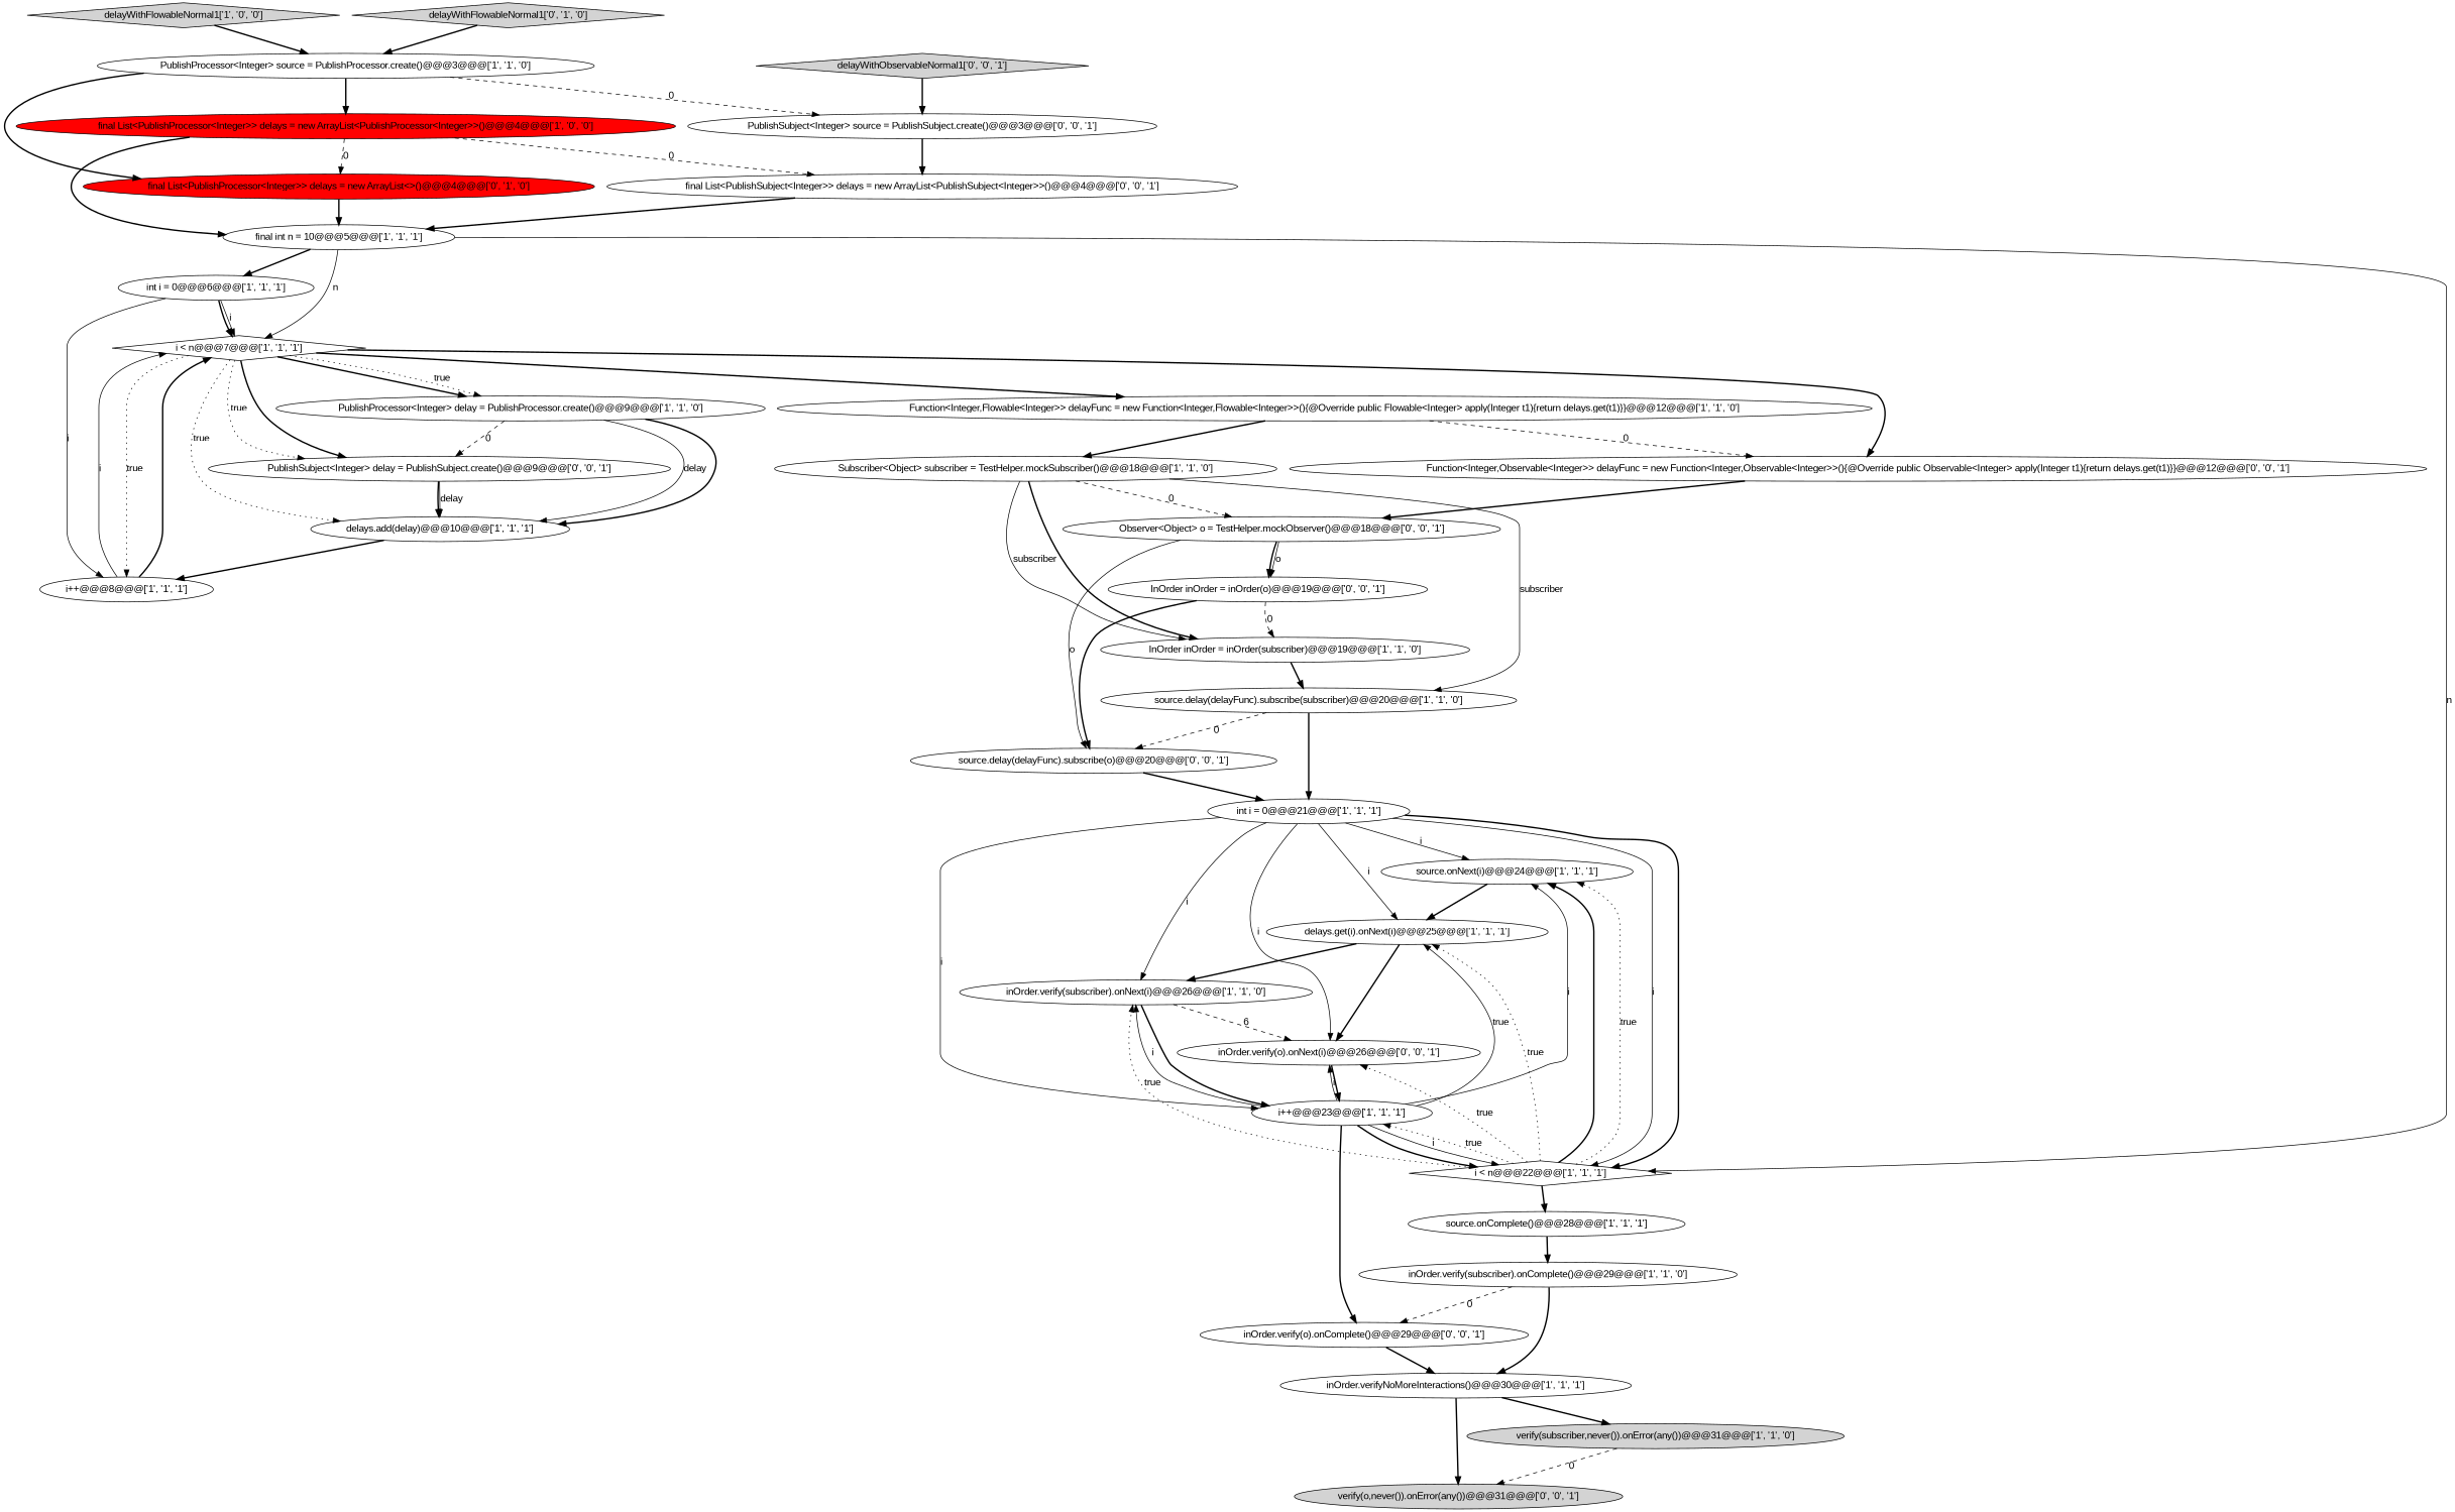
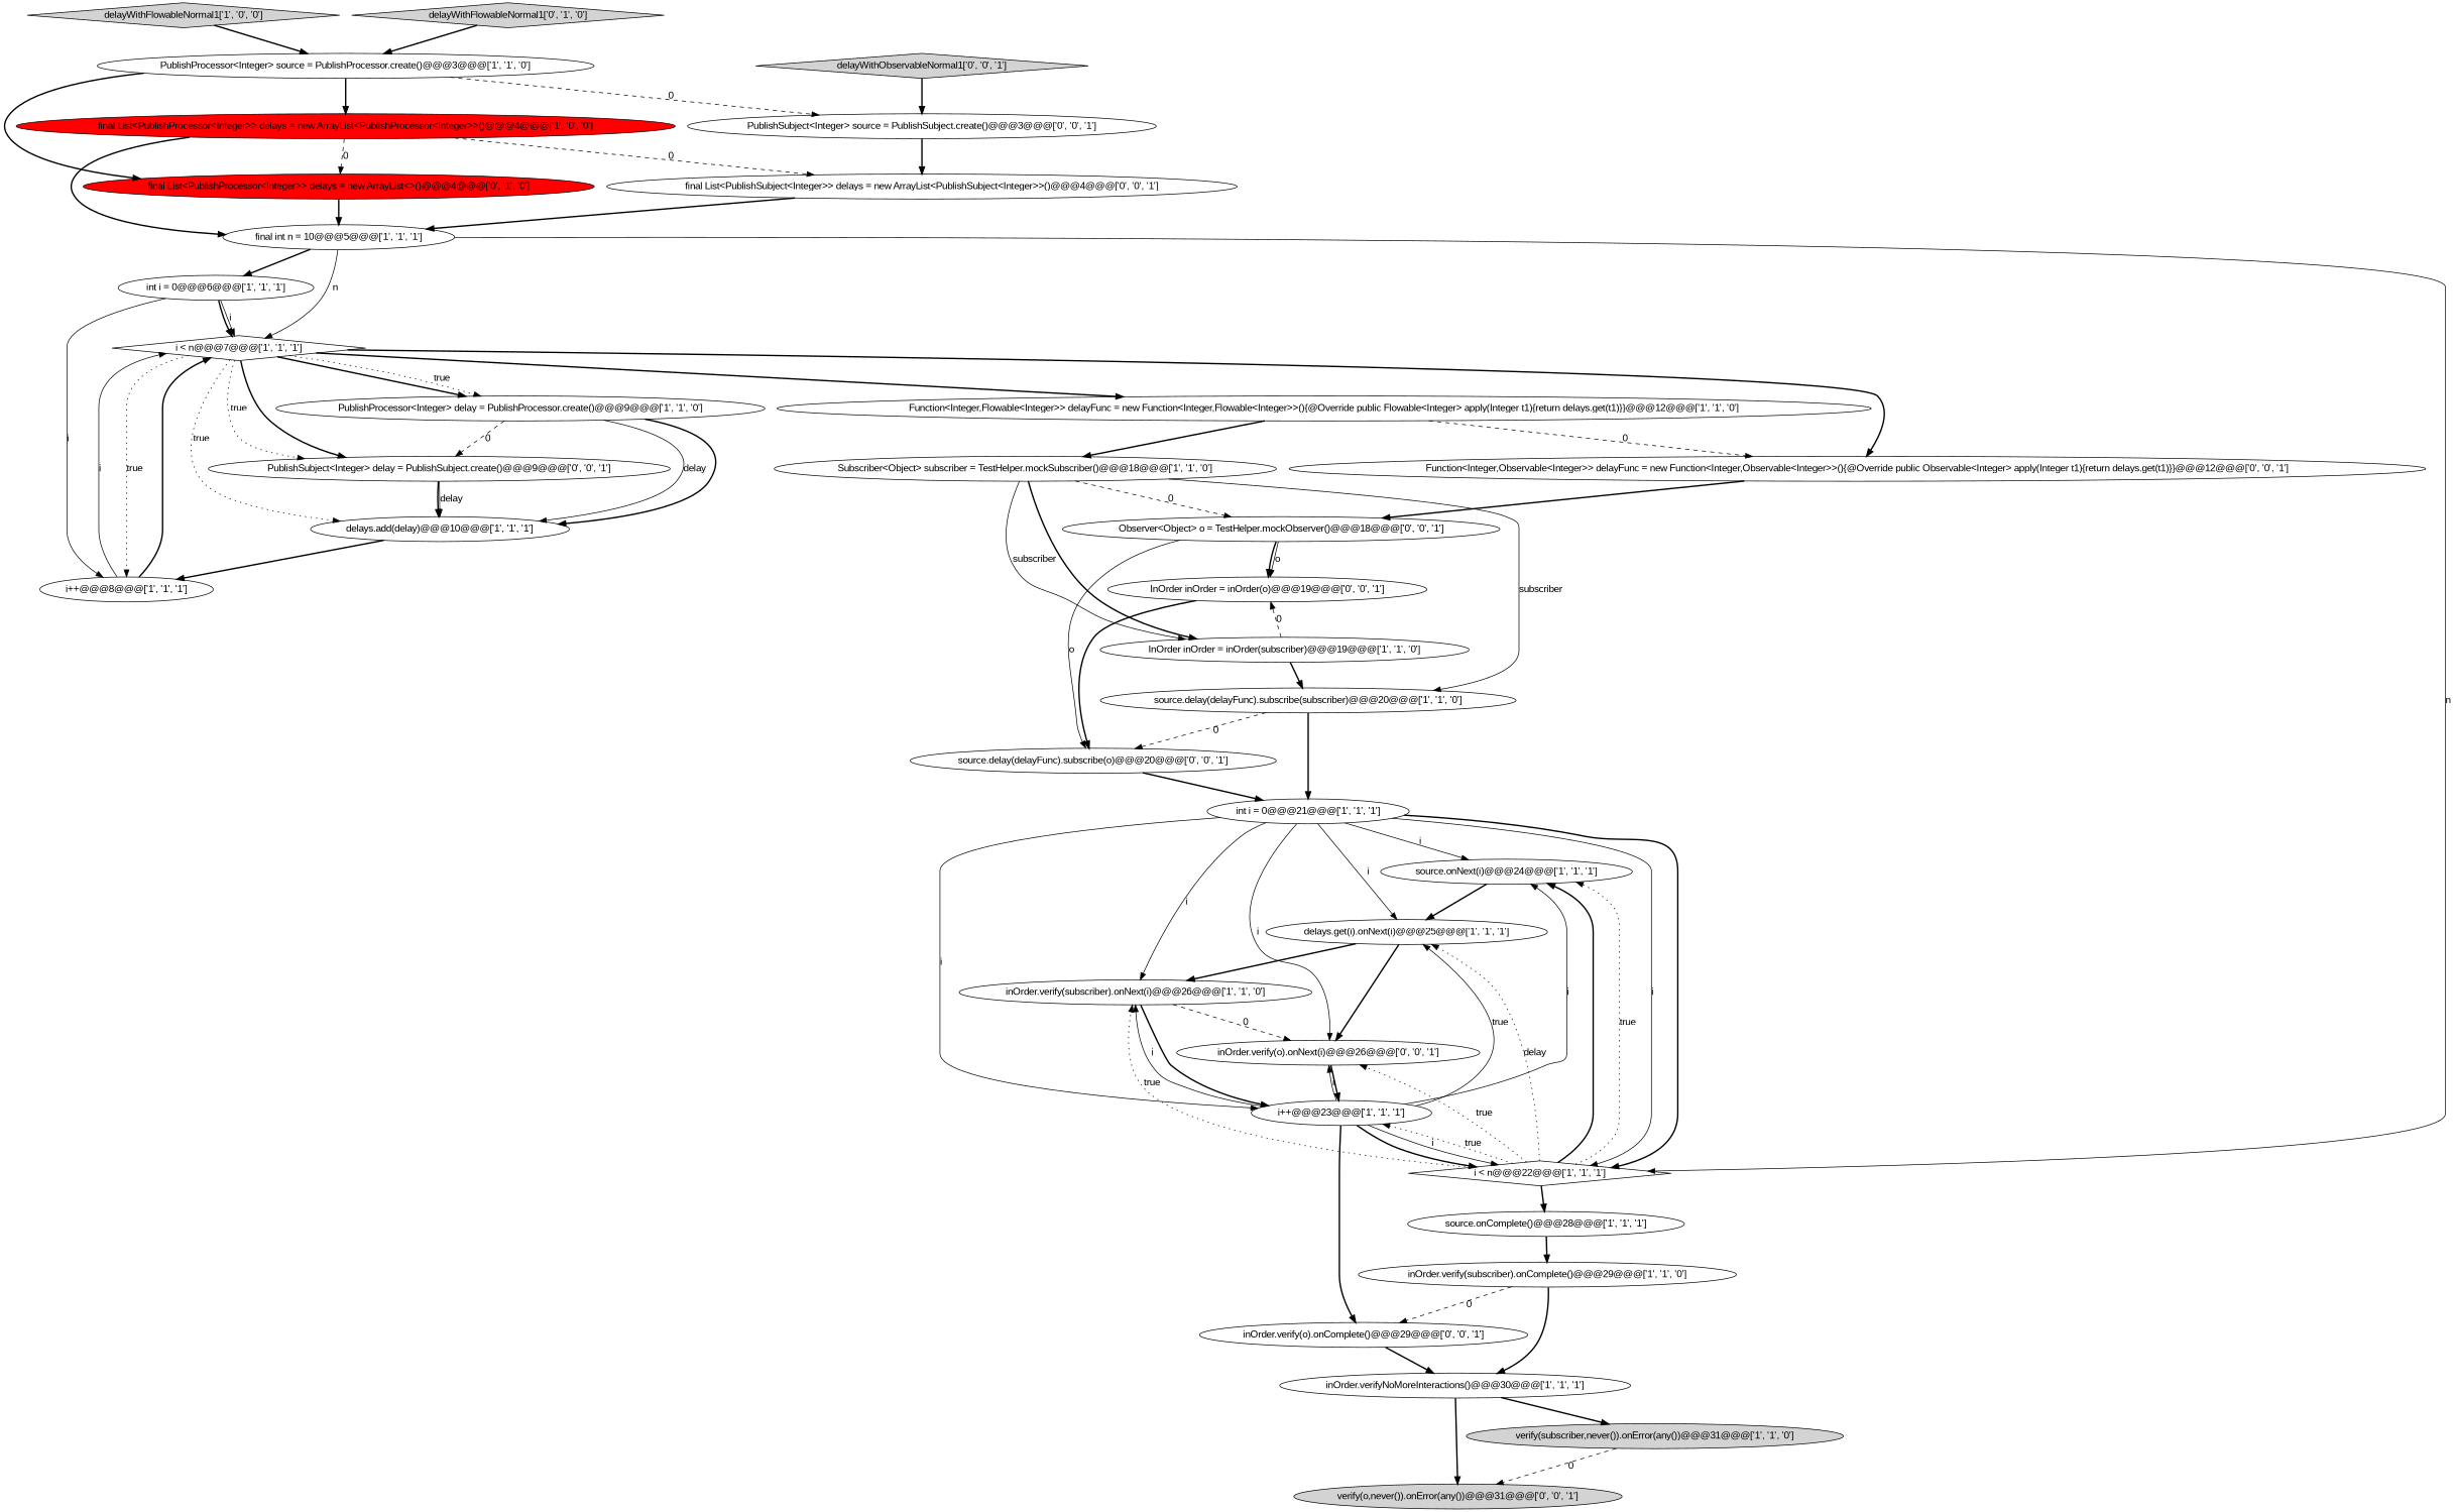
  digraph {
    fontname="Liberation Sans"
    node [fillcolor=white fontname="Liberation Sans" shape=ellipse style=filled]
    edge [fontname="Liberation Sans" style=bold]
    n1 [fillcolor=lightgray label="delayWithFlowableNormal1['1', '0', '0']" shape=diamond]
    n2 [label="PublishProcessor<Integer> source = PublishProcessor.create()@@@3@@@['1', '1', '0']"]
    n3 [fillcolor=red label="final List<PublishProcessor<Integer>> delays = new ArrayList<PublishProcessor<Integer>>()@@@4@@@['1', '0', '0']"]
    n4 [fillcolor=red label="final List<PublishProcessor<Integer>> delays = new ArrayList<>()@@@4@@@['0', '1', '0']"]
    n5 [label="PublishSubject<Integer> source = PublishSubject.create()@@@3@@@['0', '0', '1']"]
    n6 [label="inOrder.verify(subscriber).onComplete()@@@29@@@['1', '1', '0']"]
    n7 [label="inOrder.verifyNoMoreInteractions()@@@30@@@['1', '1', '1']"]
    n8 [label="inOrder.verify(o).onComplete()@@@29@@@['0', '0', '1']"]
    n9 [fillcolor=lightgray label="verify(subscriber,never()).onError(any())@@@31@@@['1', '1', '0']"]
    n10 [fillcolor=lightgray label="verify(o,never()).onError(any())@@@31@@@['0', '0', '1']"]
    n11 [label="source.onNext(i)@@@24@@@['1', '1', '1']"]
    n12 [label="delays.get(i).onNext(i)@@@25@@@['1', '1', '1']"]
    n13 [label="inOrder.verify(subscriber).onNext(i)@@@26@@@['1', '1', '0']"]
    n14 [label="inOrder.verify(o).onNext(i)@@@26@@@['0', '0', '1']"]
    n15 [label="final int n = 10@@@5@@@['1', '1', '1']"]
    n16 [label="final List<PublishSubject<Integer>> delays = new ArrayList<PublishSubject<Integer>>()@@@4@@@['0', '0', '1']"]
    n17 [label="i < n@@@7@@@['1', '1', '1']" shape=diamond]
    n18 [label="i < n@@@22@@@['1', '1', '1']" shape=diamond]
    n19 [label="int i = 0@@@6@@@['1', '1', '1']"]
    n20 [label="InOrder inOrder = inOrder(o)@@@19@@@['0', '0', '1']"]
    n21 [label="source.delay(delayFunc).subscribe(o)@@@20@@@['0', '0', '1']"]
    n22 [label="int i = 0@@@21@@@['1', '1', '1']"]
    n23 [label="i++@@@23@@@['1', '1', '1']"]
    n24 [label="delays.add(delay)@@@10@@@['1', '1', '1']"]
    n25 [label="i++@@@8@@@['1', '1', '1']"]
    n26 [label="PublishSubject<Integer> delay = PublishSubject.create()@@@9@@@['0', '0', '1']"]
    n27 [label="Function<Integer,Observable<Integer>> delayFunc = new Function<Integer,Observable<Integer>>(){@Override public Observable<Integer> apply(Integer t1){return delays.get(t1)}}@@@12@@@['0', '0', '1']"]
    n28 [label="PublishProcessor<Integer> delay = PublishProcessor.create()@@@9@@@['1', '1', '0']"]
    n29 [label="Function<Integer,Flowable<Integer>> delayFunc = new Function<Integer,Flowable<Integer>>(){@Override public Flowable<Integer> apply(Integer t1){return delays.get(t1)}}@@@12@@@['1', '1', '0']"]
    n30 [label="Observer<Object> o = TestHelper.mockObserver()@@@18@@@['0', '0', '1']"]
    n31 [label="Subscriber<Object> subscriber = TestHelper.mockSubscriber()@@@18@@@['1', '1', '0']"]
    n32 [label="source.onComplete()@@@28@@@['1', '1', '1']"]
    n33 [label="source.delay(delayFunc).subscribe(subscriber)@@@20@@@['1', '1', '0']"]
    n34 [label="InOrder inOrder = inOrder(subscriber)@@@19@@@['1', '1', '0']"]
    n35 [fillcolor=lightgray label="delayWithObservableNormal1['0', '0', '1']" shape=diamond]
    n36 [fillcolor=lightgray label="delayWithFlowableNormal1['0', '1', '0']" shape=diamond]
    n1 -> n2
    n2 -> n3
    n2 -> n4
    n2 -> n5 [label=0 style=dashed]
    n3 -> n4 [label=0 style=dashed]
    n3 -> n15
    n3 -> n16 [label=0 style=dashed]
    n4 -> n15
    n5 -> n16
    n6 -> n7
    n6 -> n8 [label=0 style=dashed]
    n7 -> n9
    n7 -> n10
    n8 -> n7
    n9 -> n10 [label=0 style=dashed]
    n11 -> n12
    n12 -> n13
    n12 -> n14
-   n13 -> n14 [label=6 style=dashed]
+   n13 -> n14 [label=0 style=dashed]
    n13 -> n23
    n14 -> n23
    n15 -> n17 [label=n style=solid]
    n15 -> n18 [label=n style=solid]
    n15 -> n19
    n16 -> n15
    n17 -> n24 [label=true style=dotted]
    n17 -> n25 [label=true style=dotted]
    n17 -> n26 [label=true style=dotted]
    n17 -> n26
    n17 -> n27
    n17 -> n28
    n17 -> n28 [label=true style=dotted]
    n17 -> n29
    n18 -> n11 [label=true style=dotted]
    n18 -> n11
-   n18 -> n12 [label=true style=dotted]
+   n18 -> n12 [label=delay style=dotted]
    n18 -> n13 [label=true style=dotted]
    n18 -> n14 [label=true style=dotted]
    n18 -> n23 [label=true style=dotted]
    n18 -> n32
    n19 -> n17
    n19 -> n17 [label=i style=solid]
    n19 -> n25 [label=i style=solid]
    n20 -> n21
    n21 -> n22
    n22 -> n11 [label=i style=solid]
    n22 -> n12 [label=i style=solid]
    n22 -> n13 [label=i style=solid]
    n22 -> n14 [label=i style=solid]
    n22 -> n18 [label=i style=solid]
    n22 -> n18
    n22 -> n23 [label=i style=solid]
    n23 -> n8
    n23 -> n11 [label=i style=solid]
    n23 -> n12 [label=true style=solid]
    n23 -> n13 [label=i style=solid]
    n23 -> n14 [label=i style=solid]
    n23 -> n18 [label=i style=solid]
    n23 -> n18
    n24 -> n25
    n25 -> n17
    n25 -> n17 [label=i style=solid]
    n26 -> n24
    n26 -> n24 [label=delay style=solid]
    n27 -> n30
    n28 -> n24 [label=delay style=solid]
    n28 -> n24
    n28 -> n26 [label=0 style=dashed]
    n29 -> n27 [label=0 style=dashed]
    n29 -> n31
    n30 -> n20 [label=o style=solid]
    n30 -> n20
    n30 -> n21 [label=o style=solid]
    n31 -> n30 [label=0 style=dashed]
    n31 -> n33 [label=subscriber style=solid]
    n31 -> n34
    n31 -> n34 [label=subscriber style=solid]
    n32 -> n6
    n33 -> n21 [label=0 style=dashed]
    n33 -> n22
-   n20 -> n34 [label=0 style=dashed]
+   n34 -> n20 [label=0 style=dashed]
    n34 -> n33
    n35 -> n5
    n36 -> n2
  }
